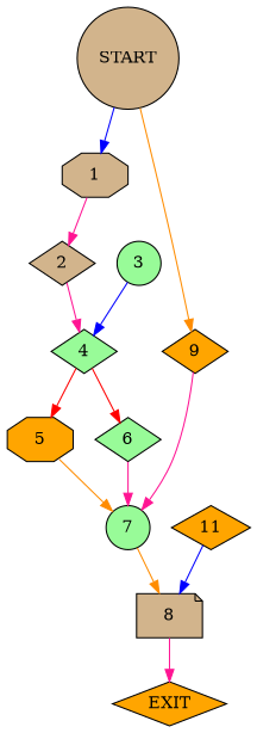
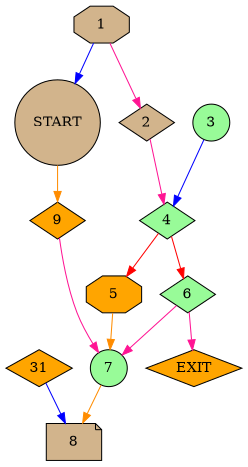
  digraph {
    fontname="DejaVu Serif"
    node [fillcolor=tan fontname="DejaVu Serif" shape=diamond style=filled]
    edge [color=deeppink fontname="DejaVu Serif"]
    n1 [label=START shape=circle]
    1 [shape=octagon]
    9 [fillcolor=orange]
    2
    7 [fillcolor=palegreen shape=circle]
-   11 [fillcolor=orange]
+   11 [fillcolor=orange label=31]
    8 [shape=note]
    n8 [fillcolor=orange label=EXIT]
    4 [fillcolor=palegreen]
    3 [fillcolor=palegreen shape=circle]
    5 [fillcolor=orange shape=octagon]
    6 [fillcolor=palegreen]
-   n1 -> 1 [color=blue]
+   1 -> n1 [color=blue]
    n1 -> 9 [color=darkorange]
    1 -> 2
    9 -> 7
    2 -> 4
    7 -> 8 [color=darkorange]
    11 -> 8 [color=blue]
-   8 -> n8
+   6 -> n8
    4 -> 5 [color=red]
    4 -> 6 [color=red]
    3 -> 4 [color=blue]
    5 -> 7 [color=darkorange]
    6 -> 7
  }
